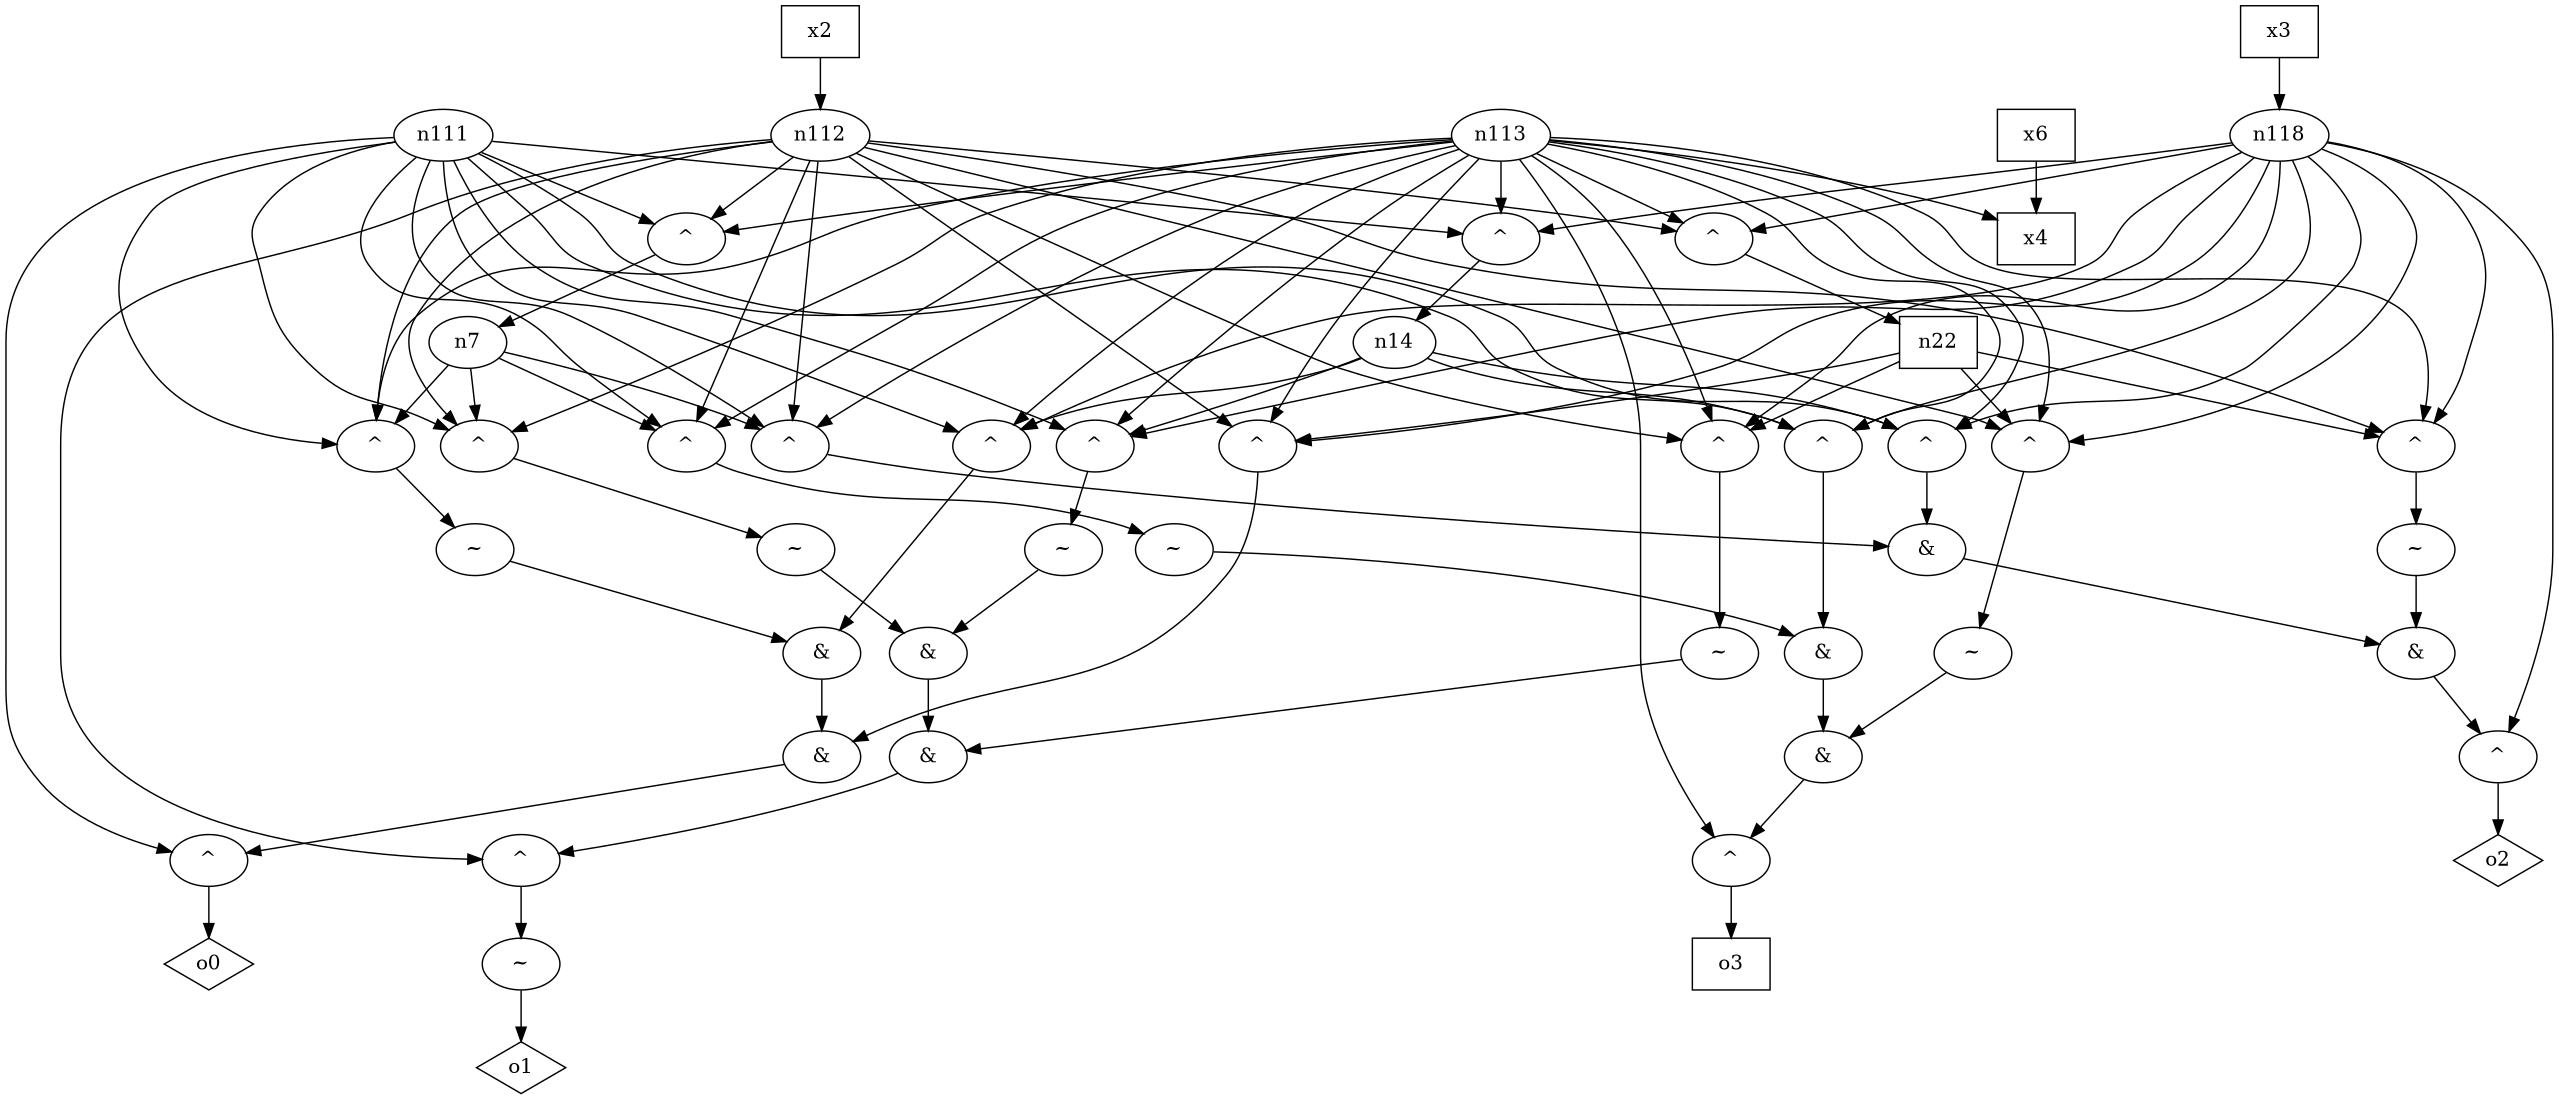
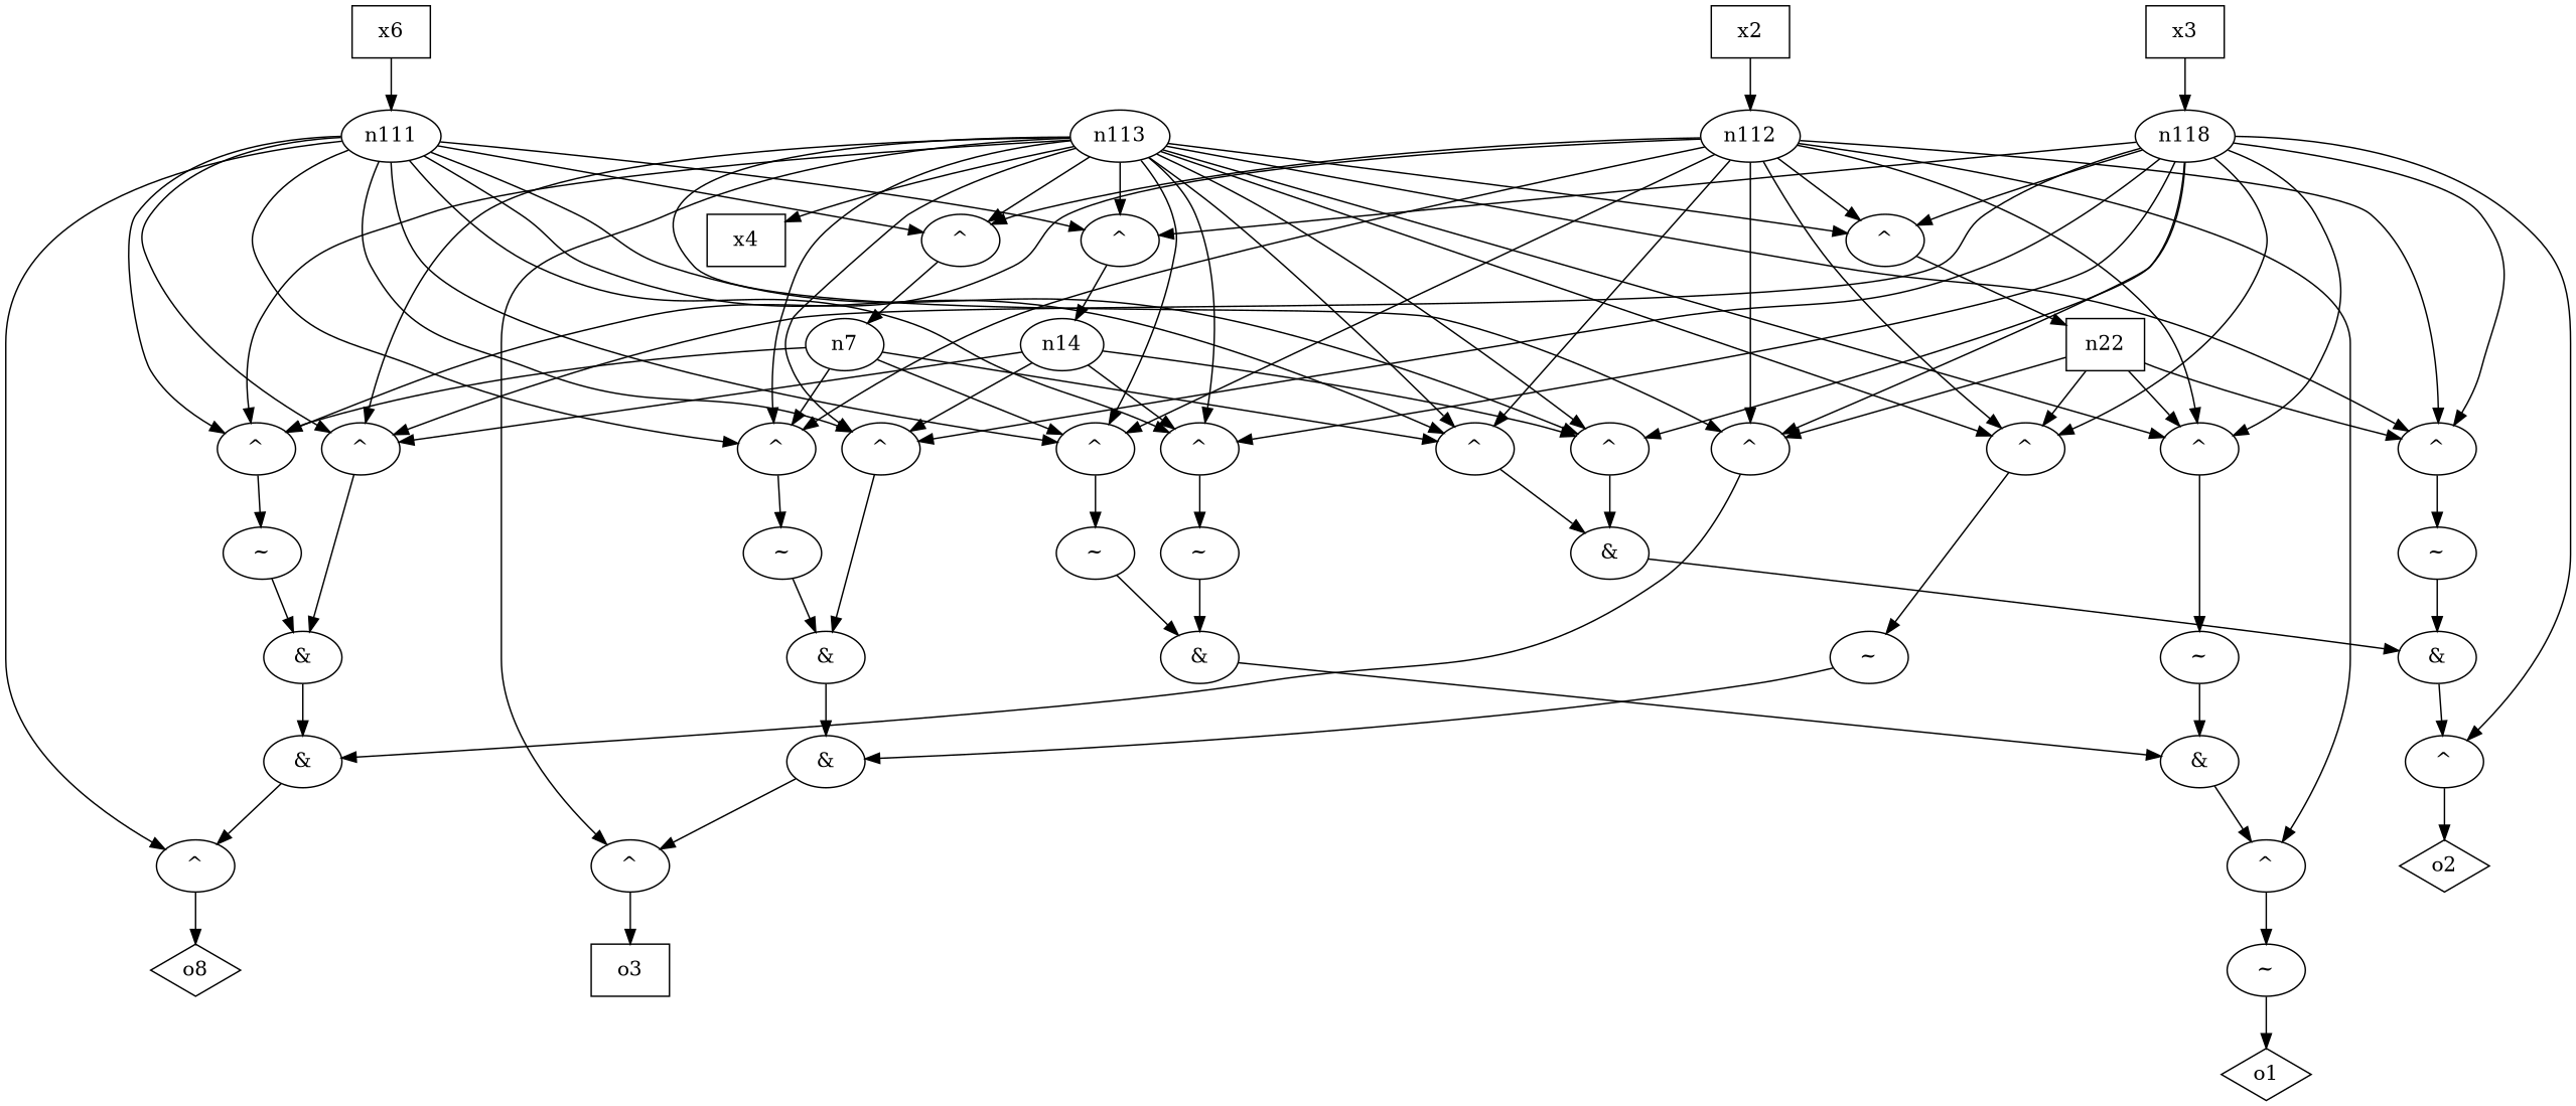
  digraph {
-   n0 [label=o0 shape=diamond]
+   n0 [label=o8 shape=diamond]
    n1 [label="^"]
    n2 [label="&"]
    n3 [label="&"]
    n4 [label="^"]
    n15 [label="~"]
    n7
    n31 [label="^"]
    n59 [label="^"]
    n85 [label="^"]
    n5 [label="~"]
    n57 [label="&"]
    n12 [label="~"]
    n11 [label="^"]
    n14
    n39 [label="^"]
    n66 [label="^"]
    n92 [label="^"]
    n38 [label="~"]
    n84 [label="&"]
    n19 [label="^"]
    n22 [shape=box]
    n46 [label="^"]
    n73 [label="^"]
    n99 [label="^"]
    n17 [label="~"]
    n6 [label="~"]
    n18 [label="~"]
    n27 [label=o1 shape=diamond]
    n28 [label="^"]
    n13 [label="~"]
    n29 [label="&"]
    n30 [label="&"]
    n54 [label=o2 shape=diamond]
    n55 [label="^"]
    n56 [label="&"]
    n81 [label=o3 shape=box]
    n82 [label="^"]
    n83 [label="&"]
    n109 [label="^"]
    n111
    n115 [label="^"]
    n112
    n124 [label="^"]
    n113
    n119 [label=x4 shape=box]
    n118
    n117 [label=x6 shape=box]
    n126 [label=x2 shape=box]
    n122 [label=x3 shape=box]
    n1 -> n0
    n2 -> n1
    n3 -> n2
    n4 -> n15
    n15 -> n3
    n7 -> n4
    n7 -> n31
    n7 -> n59
    n7 -> n85
    n31 -> n5
    n59 -> n57
    n85 -> n12
    n5 -> n30
    n57 -> n56
    n12 -> n84
    n11 -> n3
    n14 -> n11
    n14 -> n39
    n14 -> n66
    n14 -> n92
    n39 -> n38
    n66 -> n57
    n92 -> n84
    n38 -> n30
    n84 -> n83
    n19 -> n2
    n22 -> n19
    n22 -> n46
    n22 -> n73
    n22 -> n99
    n46 -> n17
    n73 -> n6
    n99 -> n18
    n17 -> n29
    n6 -> n56
    n18 -> n83
    n28 -> n13
    n13 -> n27
    n29 -> n28
    n30 -> n29
    n55 -> n54
    n56 -> n55
    n82 -> n81
    n83 -> n82
    n109 -> n7
    n111 -> n1
    n111 -> n4
    n111 -> n31
    n111 -> n59
    n111 -> n85
    n111 -> n11
    n111 -> n39
    n111 -> n66
    n111 -> n92
    n111 -> n109
    n111 -> n115
    n115 -> n14
    n112 -> n4
    n112 -> n31
    n112 -> n59
    n112 -> n85
    n112 -> n19
    n112 -> n46
    n112 -> n73
    n112 -> n99
    n112 -> n28
    n112 -> n109
    n112 -> n124
    n124 -> n22
    n113 -> n4
    n113 -> n31
    n113 -> n59
    n113 -> n85
    n113 -> n11
    n113 -> n39
    n113 -> n66
    n113 -> n92
    n113 -> n19
    n113 -> n46
    n113 -> n73
    n113 -> n99
    n113 -> n82
    n113 -> n109
    n113 -> n115
    n113 -> n124
    n113 -> n119
    n118 -> n11
    n118 -> n39
    n118 -> n66
    n118 -> n92
    n118 -> n19
    n118 -> n46
    n118 -> n73
    n118 -> n99
    n118 -> n55
    n118 -> n115
    n118 -> n124
-   n117 -> n119
+   n117 -> n111
    n126 -> n112
    n122 -> n118
  }
